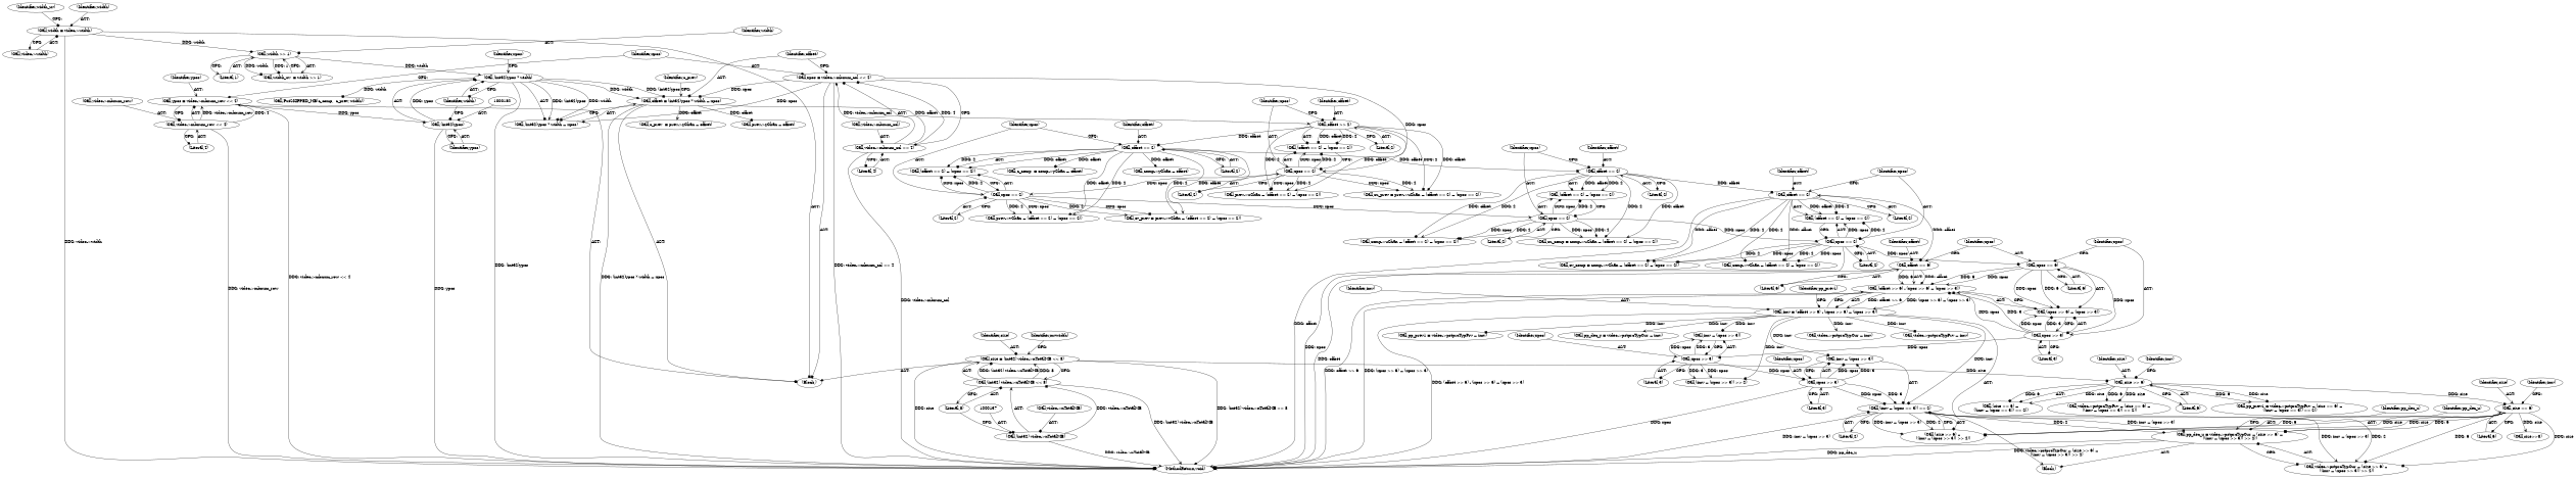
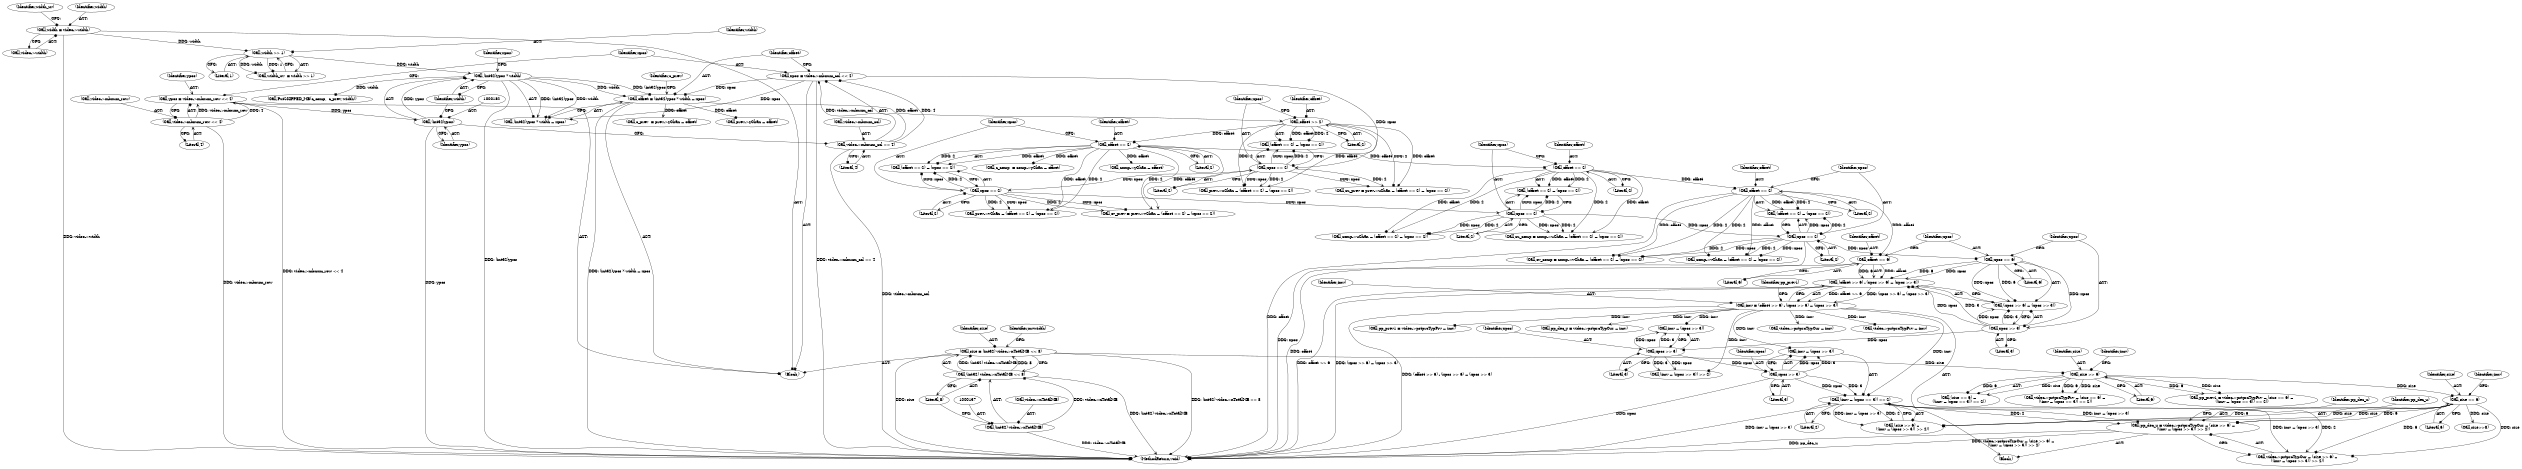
  digraph {
    edge [arrowhead=box]
    n1 [label="(Call,pp_dec_u = video->pstprcTypCur + (size >> 6) +\n ((imv + (xpos >> 3)) >> 2))"]
    n2 [label="(MethodReturn,void)"]
    n3 [label="(Block,)"]
    n4 [label="(Call,video->pstprcTypCur + (size >> 6) +\n ((imv + (xpos >> 3)) >> 2))"]
    n5 [label="(Call,size >> 6)"]
    n6 [label="(Call,(size >> 6) +\n ((imv + (xpos >> 3)) >> 2))"]
    n7 [label="(Call,size>>8)"]
    n8 [label="(Literal,6)"]
    n9 [label="(Call,(imv + (xpos >> 3)) >> 2)"]
    n10 [label="(Call,size >> 6)"]
    n11 [label="(Literal,6)"]
    n12 [label="(Call,(size >> 6) +\n ((imv + (xpos >> 3)) >> 2))"]
    n13 [label="(Call,video->pstprcTypPrv + (size >> 6) +\n ((imv + (xpos >> 3)) >> 2))"]
    n14 [label="(Call,pp_prev1 = video->pstprcTypPrv + (size >> 6) +\n ((imv + (xpos >> 3)) >> 2))"]
    n15 [label="(Call,size = (int32) video->nTotalMB << 8)"]
    n16 [label="(Call,(int32) video->nTotalMB << 8)"]
    n17 [label="(Block,)"]
    n18 [label="(Literal,8)"]
    n19 [label="(Call,(int32) video->nTotalMB)"]
    n20 [label="(Call,video->nTotalMB)"]
    n21 [label="(Literal,2)"]
    n22 [label="(Call,imv = (offset >> 6) - (xpos >> 6) + (xpos >> 3))"]
    n23 [label="(Call,(offset >> 6) - (xpos >> 6) + (xpos >> 3))"]
    n24 [label="(Call,pp_dec_y = video->pstprcTypCur + imv)"]
    n25 [label="(Call,(imv + (xpos >> 3)) >> 2)"]
    n26 [label="(Call,imv + (xpos >> 3))"]
    n27 [label="(Call,imv + (xpos >> 3))"]
    n28 [label="(Call,video->pstprcTypCur + imv)"]
    n29 [label="(Call,video->pstprcTypPrv + imv)"]
    n30 [label="(Call,pp_prev1 = video->pstprcTypPrv + imv)"]
    n31 [label="(Call,(xpos >> 6) + (xpos >> 3))"]
    n32 [label="(Call,xpos >> 3)"]
    n33 [label="(Call,xpos >> 3)"]
    n34 [label="(Call,xpos >> 3)"]
    n35 [label="(Call,offset >> 6)"]
    n36 [label="(Literal,6)"]
    n37 [label="(Call,offset >> 2)"]
    n38 [label="(Call,cv_comp = comp->vChan + (offset >> 2) + (xpos >> 2))"]
    n39 [label="(Call,comp->vChan + (offset >> 2) + (xpos >> 2))"]
    n40 [label="(Call,(offset >> 2) + (xpos >> 2))"]
    n41 [label="(Literal,2)"]
    n42 [label="(Call,xpos >> 2)"]
    n43 [label="(Call,offset >> 2)"]
    n44 [label="(Call,cu_comp = comp->uChan + (offset >> 2) + (xpos >> 2))"]
    n45 [label="(Literal,2)"]
    n46 [label="(Call,comp->uChan + (offset >> 2) + (xpos >> 2))"]
    n47 [label="(Call,(offset >> 2) + (xpos >> 2))"]
    n48 [label="(Call,xpos >> 2)"]
    n49 [label="(Call,offset >> 2)"]
    n50 [label="(Call,cv_prev = prev->vChan + (offset >> 2) + (xpos >> 2))"]
    n51 [label="(Literal,2)"]
    n52 [label="(Call,comp->yChan + offset)"]
    n53 [label="(Call,(offset >> 2) + (xpos >> 2))"]
    n54 [label="(Call,prev->vChan + (offset >> 2) + (xpos >> 2))"]
    n55 [label="(Call,c_comp  = comp->yChan + offset)"]
    n56 [label="(Call,xpos >> 2)"]
    n57 [label="(Call,offset >> 2)"]
    n58 [label="(Call,(offset >> 2) + (xpos >> 2))"]
    n59 [label="(Literal,2)"]
    n60 [label="(Call,prev->uChan + (offset >> 2) + (xpos >> 2))"]
    n61 [label="(Call,cu_prev = prev->uChan + (offset >> 2) + (xpos >> 2))"]
    n62 [label="(Call,xpos >> 2)"]
    n63 [label="(Call,offset = (int32)ypos * width + xpos)"]
    n64 [label="(Call,c_prev  = prev->yChan + offset)"]
    n65 [label="(Call,prev->yChan + offset)"]
    n66 [label="(Call,(int32)ypos * width + xpos)"]
    n67 [label="(Call,(int32)ypos * width)"]
    n68 [label="(Identifier,width)"]
    n69 [label="(Call,PutSKIPPED_MB(c_comp,  c_prev, width))"]
    n70 [label="(Call,(int32)ypos)"]
    n71 [label="(Identifier,ypos)"]
    n72 [label="(Call,ypos = video->mbnum_row << 4)"]
    n73 [label="(Call,video->mbnum_row << 4)"]
    n74 [label="(Literal,4)"]
    n75 [label="(Call,width >> 1)"]
    n76 [label="(Literal,1)"]
    n77 [label="(Call,width_uv  = width >> 1)"]
    n78 [label="(Call,width = video->width)"]
    n79 [label="(Call,video->width)"]
    n80 [label="(Call,xpos = video->mbnum_col << 4)"]
    n81 [label="(Call,video->mbnum_col << 4)"]
    n82 [label="(Literal,4)"]
    n83 [label="(Literal,2)"]
    n84 [label="(Call,xpos >> 6)"]
    n85 [label="(Literal,6)"]
    n86 [label="(Literal,3)"]
    n87 [label="(Literal,2)"]
    n88 [label="(Literal,2)"]
    n89 [label="(Literal,2)"]
    n90 [label="(Literal,3)"]
    n91 [label="(Literal,3)"]
    n92 [label="(Identifier,xpos)"]
    n93 [label="(Identifier,xpos)"]
    n94 [label="(Identifier,pp_dec_u)"]
    n95 [label="(Identifier,offset)"]
    n96 [label="(Identifier,offset)"]
    n97 [label="(Identifier,pp_dec_u)"]
    n98 [label="(Identifier,xpos)"]
    n99 [label="(Identifier,offset)"]
    n100 [label="(Identifier,width)"]
    n101 [label="(Identifier,ypos)"]
    n102 [label="(Identifier,width_uv)"]
    n103 [label="(Identifier,xpos)"]
    n104 [label="(Identifier,c_prev)"]
    n105 [label="(Identifier,xpos)"]
    n106 [label="(Identifier,width)"]
    n107 [label="(Identifier,imv)"]
    n108 [label="(Identifier,xpos)"]
    n109 [label="(Identifier,size)"]
    n110 [label="(Identifier,imv)"]
    n111 [label="(Identifier,size)"]
    n112 [label="(Identifier,imv)"]
    n113 [label="(Call,video->mbnum_row)"]
    n114 [label="(Identifier,mvwidth)"]
    n115 [label="(Identifier,xpos)"]
    n116 [label="(Identifier,xpos)"]
    n117 [label="(Identifier,offset)"]
    n118 [label="(Identifier,offset)"]
    n119 [label="(Identifier,pp_prev1)"]
    n120 [label="(Identifier,size)"]
    n121 [label="(Identifier,xpos)"]
    n122 [label="(Identifier,offset)"]
    n123 [label="(Call,video->mbnum_col)"]
    n124 [label="(Identifier,xpos)"]
    1000137
    1000182
    n1 -> n2 [label="DDG: pp_dec_u"]
    n1 -> n2 [label="DDG: video->pstprcTypCur + (size >> 6) +\n ((imv + (xpos >> 3)) >> 2)"]
    n1 -> n3 [arrowhead=diamond label="AST: "]
    n1 -> n4 [label="CFG: "]
    n4 -> n1 [label="AST: "]
    n5 -> n1 [label="DDG: size"]
    n5 -> n1 [label="DDG: 6"]
    n5 -> n4 [label="DDG: size"]
    n5 -> n4 [label="DDG: 6"]
    n5 -> n6 [label="AST: "]
    n5 -> n6 [label="DDG: size"]
    n5 -> n6 [arrowhead=vee label="DDG: 6"]
    n5 -> n7 [arrowhead=vee label="DDG: size"]
    n5 -> n8 [arrowhead=diamond label="CFG: "]
    n6 -> n9 [label="CFG: "]
    n8 -> n5 [arrowhead=vee label="AST: "]
    n9 -> n1 [label="DDG: imv + (xpos >> 3)"]
    n9 -> n1 [arrowhead=diamond label="DDG: 2"]
    n9 -> n2 [label="DDG: imv + (xpos >> 3)"]
    n9 -> n4 [arrowhead=vee label="DDG: imv + (xpos >> 3)"]
    n9 -> n4 [arrowhead=vee label="DDG: 2"]
    n9 -> n6 [label="AST: "]
    n9 -> n6 [arrowhead=diamond label="DDG: imv + (xpos >> 3)"]
    n9 -> n6 [arrowhead=vee label="DDG: 2"]
    n9 -> n21 [arrowhead=vee label="CFG: "]
    n10 -> n5 [label="DDG: size"]
    n10 -> n11 [arrowhead=vee label="CFG: "]
    n10 -> n12 [arrowhead=diamond label="AST: "]
    n10 -> n12 [arrowhead=vee label="DDG: size"]
    n10 -> n12 [label="DDG: 6"]
    n10 -> n13 [arrowhead=diamond label="DDG: size"]
    n10 -> n13 [arrowhead=diamond label="DDG: 6"]
    n10 -> n14 [label="DDG: size"]
    n10 -> n14 [arrowhead=vee label="DDG: 6"]
    n11 -> n10 [arrowhead=diamond label="AST: "]
    n15 -> n2 [arrowhead=vee label="DDG: size"]
    n15 -> n2 [arrowhead=diamond label="DDG: (int32) video->nTotalMB << 8"]
    n15 -> n10 [label="DDG: size"]
    n15 -> n16 [arrowhead=vee label="CFG: "]
    n15 -> n17 [arrowhead=diamond label="AST: "]
    n16 -> n2 [arrowhead=vee label="DDG: (int32) video->nTotalMB"]
    n16 -> n15 [arrowhead=vee label="AST: "]
    n16 -> n15 [label="DDG: (int32) video->nTotalMB"]
    n16 -> n15 [arrowhead=vee label="DDG: 8"]
    n16 -> n18 [arrowhead=vee label="CFG: "]
    n18 -> n16 [label="AST: "]
    n18 -> n19 [arrowhead=diamond label="CFG: "]
    n19 -> n2 [arrowhead=vee label="DDG: video->nTotalMB"]
    n19 -> n16 [arrowhead=vee label="AST: "]
    n19 -> n16 [label="DDG: video->nTotalMB"]
    n20 -> n19 [label="AST: "]
    n21 -> n9 [label="AST: "]
    n22 -> n2 [arrowhead=vee label="DDG: (offset >> 6) - (xpos >> 6) + (xpos >> 3)"]
    n22 -> n3 [arrowhead=vee label="AST: "]
    n22 -> n9 [label="DDG: imv"]
    n22 -> n23 [arrowhead=vee label="CFG: "]
    n22 -> n24 [arrowhead=vee label="DDG: imv"]
    n22 -> n25 [label="DDG: imv"]
    n22 -> n26 [label="DDG: imv"]
    n22 -> n27 [label="DDG: imv"]
    n22 -> n28 [arrowhead=vee label="DDG: imv"]
    n22 -> n29 [label="DDG: imv"]
    n22 -> n30 [label="DDG: imv"]
    n23 -> n2 [arrowhead=vee label="DDG: (xpos >> 6) + (xpos >> 3)"]
    n23 -> n2 [arrowhead=vee label="DDG: offset >> 6"]
    n23 -> n22 [arrowhead=diamond label="AST: "]
    n23 -> n22 [arrowhead=vee label="DDG: offset >> 6"]
    n23 -> n22 [arrowhead=vee label="DDG: (xpos >> 6) + (xpos >> 3)"]
    n23 -> n31 [arrowhead=diamond label="CFG: "]
    n26 -> n9 [label="AST: "]
    n26 -> n32 [arrowhead=diamond label="CFG: "]
    n27 -> n33 [arrowhead=diamond label="CFG: "]
    n31 -> n23 [arrowhead=vee label="AST: "]
    n31 -> n34 [arrowhead=vee label="CFG: "]
    n32 -> n2 [arrowhead=vee label="DDG: xpos"]
    n32 -> n9 [label="DDG: xpos"]
    n32 -> n9 [arrowhead=diamond label="DDG: 3"]
    n32 -> n26 [label="AST: "]
    n32 -> n26 [label="DDG: xpos"]
    n32 -> n26 [arrowhead=diamond label="DDG: 3"]
    n32 -> n91 [arrowhead=diamond label="CFG: "]
    n33 -> n25 [arrowhead=vee label="DDG: xpos"]
    n33 -> n25 [arrowhead=vee label="DDG: 3"]
    n33 -> n27 [arrowhead=diamond label="AST: "]
    n33 -> n27 [arrowhead=vee label="DDG: xpos"]
    n33 -> n27 [arrowhead=vee label="DDG: 3"]
    n33 -> n32 [arrowhead=vee label="DDG: xpos"]
    n33 -> n90 [label="CFG: "]
    n34 -> n23 [label="DDG: xpos"]
    n34 -> n23 [label="DDG: 3"]
    n34 -> n31 [label="AST: "]
    n34 -> n31 [arrowhead=vee label="DDG: xpos"]
    n34 -> n31 [label="DDG: 3"]
    n34 -> n33 [label="DDG: xpos"]
    n34 -> n86 [arrowhead=diamond label="CFG: "]
    n35 -> n2 [label="DDG: offset"]
    n35 -> n23 [arrowhead=vee label="AST: "]
    n35 -> n23 [arrowhead=diamond label="DDG: offset"]
    n35 -> n23 [arrowhead=vee label="DDG: 6"]
    n35 -> n36 [label="CFG: "]
    n36 -> n35 [arrowhead=vee label="AST: "]
    n37 -> n2 [arrowhead=vee label="DDG: offset"]
    n37 -> n35 [label="DDG: offset"]
    n37 -> n38 [label="DDG: offset"]
    n37 -> n38 [label="DDG: 2"]
    n37 -> n39 [arrowhead=diamond label="DDG: offset"]
    n37 -> n39 [label="DDG: 2"]
    n37 -> n40 [arrowhead=vee label="AST: "]
    n37 -> n40 [arrowhead=vee label="DDG: offset"]
    n37 -> n40 [label="DDG: 2"]
    n37 -> n41 [arrowhead=vee label="CFG: "]
    n40 -> n42 [label="CFG: "]
    n41 -> n37 [arrowhead=vee label="AST: "]
    n42 -> n2 [arrowhead=diamond label="DDG: xpos"]
    n42 -> n38 [arrowhead=diamond label="DDG: xpos"]
    n42 -> n38 [arrowhead=diamond label="DDG: 2"]
    n42 -> n39 [label="DDG: xpos"]
    n42 -> n39 [arrowhead=vee label="DDG: 2"]
    n42 -> n40 [arrowhead=diamond label="AST: "]
    n42 -> n40 [arrowhead=vee label="DDG: xpos"]
    n42 -> n40 [label="DDG: 2"]
    n42 -> n84 [label="DDG: xpos"]
    n42 -> n87 [label="CFG: "]
    n43 -> n37 [label="DDG: offset"]
    n43 -> n44 [arrowhead=vee label="DDG: offset"]
    n43 -> n44 [arrowhead=diamond label="DDG: 2"]
    n43 -> n45 [arrowhead=diamond label="CFG: "]
    n43 -> n46 [label="DDG: offset"]
    n43 -> n46 [arrowhead=vee label="DDG: 2"]
    n43 -> n47 [arrowhead=diamond label="AST: "]
    n43 -> n47 [arrowhead=diamond label="DDG: offset"]
    n43 -> n47 [arrowhead=vee label="DDG: 2"]
    n45 -> n43 [arrowhead=vee label="AST: "]
    n47 -> n48 [label="CFG: "]
    n48 -> n42 [arrowhead=diamond label="DDG: xpos"]
    n48 -> n44 [arrowhead=vee label="DDG: xpos"]
    n48 -> n44 [arrowhead=diamond label="DDG: 2"]
    n48 -> n46 [label="DDG: xpos"]
    n48 -> n46 [arrowhead=diamond label="DDG: 2"]
    n48 -> n47 [arrowhead=vee label="AST: "]
    n48 -> n47 [arrowhead=diamond label="DDG: xpos"]
    n48 -> n47 [label="DDG: 2"]
    n48 -> n88 [arrowhead=vee label="CFG: "]
    n49 -> n43 [label="DDG: offset"]
    n49 -> n50 [arrowhead=vee label="DDG: offset"]
    n49 -> n50 [arrowhead=vee label="DDG: 2"]
    n49 -> n51 [arrowhead=vee label="CFG: "]
    n49 -> n52 [arrowhead=diamond label="DDG: offset"]
    n49 -> n53 [label="AST: "]
    n49 -> n53 [arrowhead=diamond label="DDG: offset"]
    n49 -> n53 [arrowhead=diamond label="DDG: 2"]
    n49 -> n54 [arrowhead=diamond label="DDG: offset"]
    n49 -> n54 [arrowhead=vee label="DDG: 2"]
    n49 -> n55 [label="DDG: offset"]
    n51 -> n49 [arrowhead=diamond label="AST: "]
    n53 -> n56 [arrowhead=diamond label="CFG: "]
    n56 -> n48 [arrowhead=vee label="DDG: xpos"]
    n56 -> n50 [label="DDG: xpos"]
    n56 -> n50 [arrowhead=vee label="DDG: 2"]
    n56 -> n53 [arrowhead=diamond label="AST: "]
    n56 -> n53 [label="DDG: xpos"]
    n56 -> n53 [label="DDG: 2"]
    n56 -> n54 [arrowhead=diamond label="DDG: xpos"]
    n56 -> n54 [arrowhead=vee label="DDG: 2"]
    n56 -> n89 [arrowhead=vee label="CFG: "]
    n57 -> n49 [label="DDG: offset"]
    n57 -> n58 [label="AST: "]
    n57 -> n58 [label="DDG: offset"]
    n57 -> n58 [label="DDG: 2"]
    n57 -> n59 [arrowhead=diamond label="CFG: "]
    n57 -> n60 [arrowhead=vee label="DDG: offset"]
    n57 -> n60 [label="DDG: 2"]
    n57 -> n61 [arrowhead=diamond label="DDG: offset"]
    n57 -> n61 [label="DDG: 2"]
    n58 -> n62 [label="CFG: "]
    n59 -> n57 [arrowhead=vee label="AST: "]
    n62 -> n56 [arrowhead=vee label="DDG: xpos"]
    n62 -> n58 [label="AST: "]
    n62 -> n58 [arrowhead=vee label="DDG: xpos"]
    n62 -> n58 [label="DDG: 2"]
    n62 -> n60 [arrowhead=diamond label="DDG: xpos"]
    n62 -> n60 [arrowhead=vee label="DDG: 2"]
    n62 -> n61 [arrowhead=diamond label="DDG: xpos"]
    n62 -> n61 [arrowhead=vee label="DDG: 2"]
    n62 -> n83 [label="CFG: "]
    n63 -> n2 [label="DDG: (int32)ypos * width + xpos"]
    n63 -> n17 [arrowhead=diamond label="AST: "]
    n63 -> n57 [arrowhead=vee label="DDG: offset"]
    n63 -> n64 [arrowhead=vee label="DDG: offset"]
    n63 -> n65 [label="DDG: offset"]
    n63 -> n66 [label="CFG: "]
    n66 -> n63 [arrowhead=vee label="AST: "]
    n67 -> n2 [label="DDG: (int32)ypos"]
    n67 -> n63 [label="DDG: (int32)ypos"]
    n67 -> n63 [arrowhead=diamond label="DDG: width"]
    n67 -> n66 [label="AST: "]
    n67 -> n66 [arrowhead=vee label="DDG: (int32)ypos"]
    n67 -> n66 [label="DDG: width"]
    n67 -> n68 [label="CFG: "]
    n67 -> n69 [label="DDG: width"]
    n68 -> n67 [arrowhead=diamond label="AST: "]
    n68 -> n70 [label="CFG: "]
    n70 -> n2 [arrowhead=vee label="DDG: ypos"]
    n70 -> n67 [label="AST: "]
    n70 -> n67 [arrowhead=diamond label="DDG: ypos"]
    n70 -> n71 [arrowhead=vee label="CFG: "]
    n71 -> n70 [arrowhead=vee label="AST: "]
    n72 -> n2 [arrowhead=diamond label="DDG: video->mbnum_row << 4"]
    n72 -> n17 [label="AST: "]
    n72 -> n70 [arrowhead=diamond label="DDG: ypos"]
    n72 -> n73 [arrowhead=diamond label="CFG: "]
    n73 -> n2 [arrowhead=vee label="DDG: video->mbnum_row"]
    n73 -> n72 [label="AST: "]
    n73 -> n72 [arrowhead=vee label="DDG: video->mbnum_row"]
    n73 -> n72 [arrowhead=vee label="DDG: 4"]
    n73 -> n74 [arrowhead=diamond label="CFG: "]
    n74 -> n73 [arrowhead=vee label="AST: "]
    n75 -> n67 [arrowhead=vee label="DDG: width"]
    n75 -> n76 [arrowhead=vee label="CFG: "]
    n75 -> n77 [arrowhead=vee label="AST: "]
    n75 -> n77 [label="DDG: width"]
    n75 -> n77 [label="DDG: 1"]
    n76 -> n75 [arrowhead=vee label="AST: "]
    n77 -> n75 [arrowhead=vee label="CFG: "]
    n78 -> n2 [arrowhead=diamond label="DDG: video->width"]
    n78 -> n17 [label="AST: "]
    n78 -> n75 [arrowhead=diamond label="DDG: width"]
    n78 -> n79 [arrowhead=diamond label="CFG: "]
    n79 -> n78 [label="AST: "]
    n80 -> n2 [label="DDG: video->mbnum_col << 4"]
    n80 -> n17 [label="AST: "]
    n80 -> n62 [arrowhead=vee label="DDG: xpos"]
    n80 -> n63 [label="DDG: xpos"]
    n80 -> n66 [arrowhead=diamond label="DDG: xpos"]
-   n80 -> n81 [arrowhead=diamond label="CFG: "]
+   n70 -> n81 [arrowhead=diamond label="CFG: "]
    n81 -> n2 [arrowhead=diamond label="DDG: video->mbnum_col"]
    n81 -> n80 [label="AST: "]
    n81 -> n80 [arrowhead=diamond label="DDG: video->mbnum_col"]
    n81 -> n80 [label="DDG: 4"]
    n81 -> n82 [label="CFG: "]
    n82 -> n81 [arrowhead=diamond label="AST: "]
    n83 -> n62 [arrowhead=vee label="AST: "]
    n84 -> n23 [arrowhead=vee label="DDG: xpos"]
    n84 -> n23 [arrowhead=diamond label="DDG: 6"]
    n84 -> n31 [arrowhead=diamond label="AST: "]
    n84 -> n31 [arrowhead=vee label="DDG: xpos"]
    n84 -> n31 [label="DDG: 6"]
    n84 -> n34 [label="DDG: xpos"]
    n84 -> n85 [arrowhead=vee label="CFG: "]
    n85 -> n84 [arrowhead=diamond label="AST: "]
    n86 -> n34 [arrowhead=diamond label="AST: "]
    n87 -> n42 [label="AST: "]
    n88 -> n48 [arrowhead=vee label="AST: "]
    n89 -> n56 [label="AST: "]
    n90 -> n33 [arrowhead=diamond label="AST: "]
    n91 -> n32 [arrowhead=vee label="AST: "]
    n92 -> n72 [arrowhead=diamond label="CFG: "]
    n92 -> n80 [arrowhead=diamond label="AST: "]
    n93 -> n32 [label="AST: "]
    n94 -> n1 [arrowhead=vee label="CFG: "]
    n95 -> n37 [arrowhead=diamond label="AST: "]
    n96 -> n49 [arrowhead=diamond label="AST: "]
    n97 -> n1 [arrowhead=diamond label="AST: "]
    n98 -> n33 [arrowhead=vee label="AST: "]
    n99 -> n43 [arrowhead=diamond label="AST: "]
    n100 -> n75 [label="AST: "]
    n101 -> n72 [arrowhead=vee label="AST: "]
    n102 -> n78 [label="CFG: "]
    n103 -> n37 [arrowhead=vee label="CFG: "]
    n103 -> n42 [label="AST: "]
    n104 -> n63 [arrowhead=vee label="CFG: "]
    n105 -> n57 [label="CFG: "]
    n105 -> n62 [arrowhead=vee label="AST: "]
    n106 -> n78 [arrowhead=diamond label="AST: "]
    n107 -> n5 [arrowhead=diamond label="CFG: "]
    n108 -> n67 [arrowhead=vee label="CFG: "]
    n109 -> n10 [arrowhead=vee label="AST: "]
    n110 -> n10 [label="CFG: "]
    n111 -> n15 [label="AST: "]
    n112 -> n22 [arrowhead=diamond label="AST: "]
    n113 -> n73 [label="AST: "]
    n114 -> n15 [arrowhead=vee label="CFG: "]
    n115 -> n43 [label="CFG: "]
    n115 -> n48 [arrowhead=vee label="AST: "]
    n116 -> n35 [arrowhead=vee label="CFG: "]
    n116 -> n84 [arrowhead=vee label="AST: "]
    n117 -> n57 [label="AST: "]
    n118 -> n63 [label="AST: "]
    n118 -> n80 [arrowhead=diamond label="CFG: "]
    n119 -> n22 [arrowhead=diamond label="CFG: "]
    n120 -> n5 [arrowhead=vee label="AST: "]
    n121 -> n34 [arrowhead=vee label="AST: "]
    n121 -> n84 [arrowhead=diamond label="CFG: "]
    n122 -> n35 [label="AST: "]
    n123 -> n81 [arrowhead=diamond label="AST: "]
    n124 -> n49 [arrowhead=diamond label="CFG: "]
    n124 -> n56 [arrowhead=vee label="AST: "]
    1000137 -> n19 [label="AST: "]
    1000182 -> n70 [arrowhead=diamond label="AST: "]
  }
